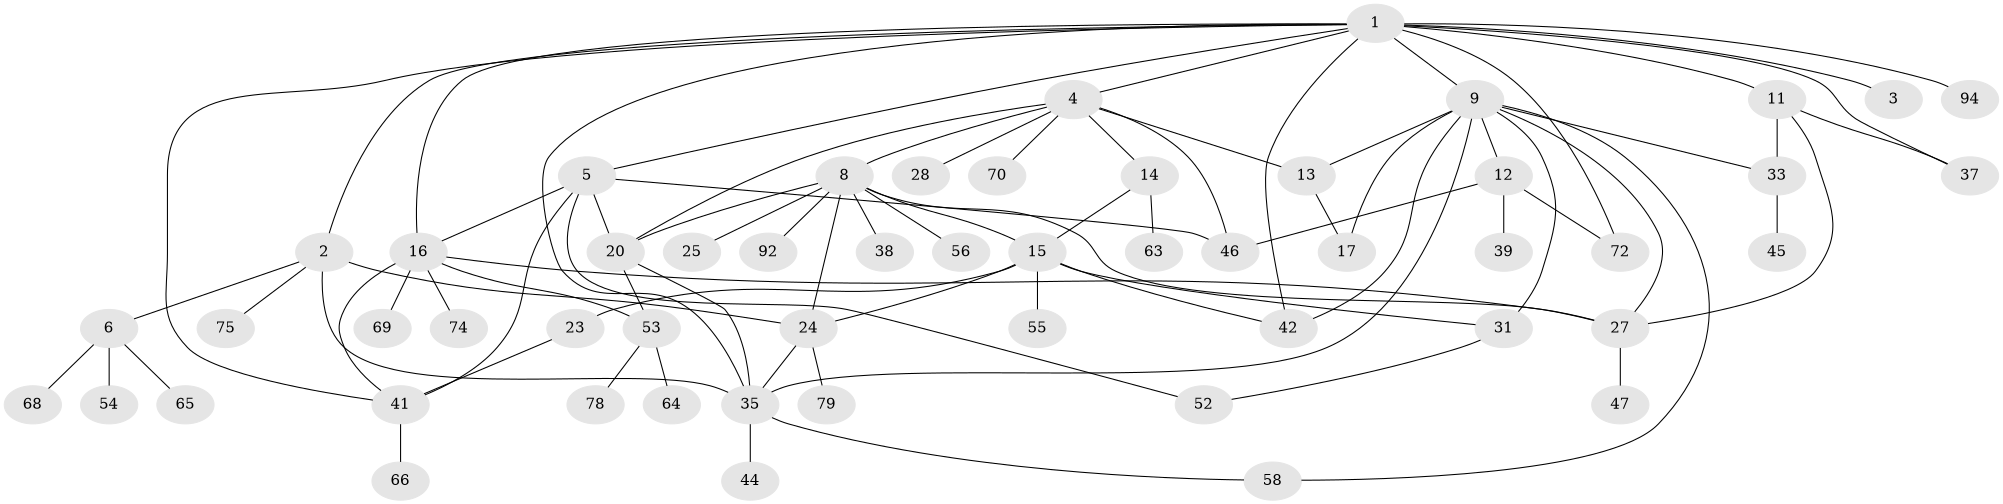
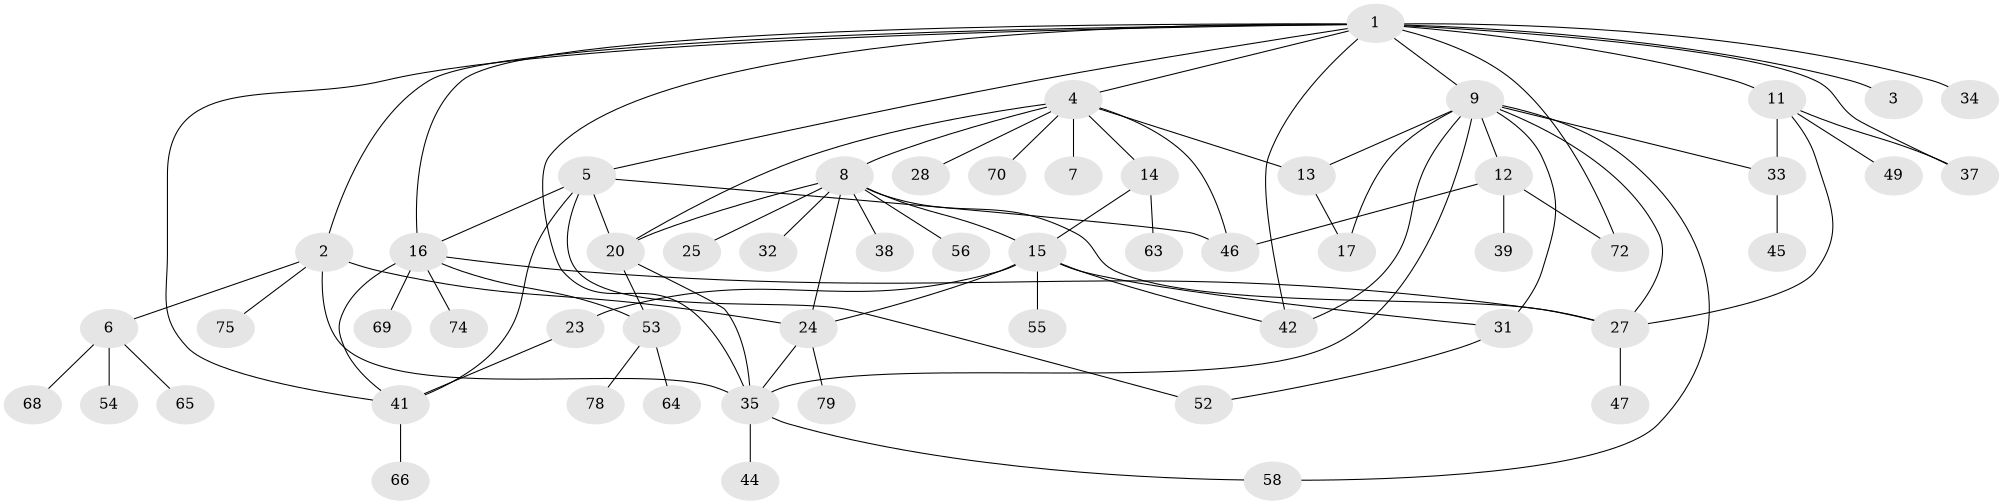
  graph {
    node [color=gray90 style=filled]
    1 [super="+18"]
    2 [super="+21"]
    3
    4 [super="+26"]
    5 [super="+29"]
    9 [super="+71"]
    11 [super="+30"]
    16 [super="+50"]
-   34 [label=94]
+   34
    35
    37
    n12 [label=42]
    41 [super="+67"]
    72 [super="+73"]
    6 [super="+42"]
    24 [super="+60"]
    75
+   7
    8 [super="+36"]
    13
    14 [super="+43"]
    20
    46
    n24 [label=28]
    70
    52
    27 [super="+28"]
    12 [super="+19"]
    17 [super="+22"]
    31 [super="+62"]
    33 [super="+51"]
    58 [super="+76"]
+   49 [super="+61"]
    53 [super="+77"]
    69
    74
    44
    66
    54
    65
    68
    79
    15 [super="+59"]
    25
-   32 [label=92]
+   32
    38
    56
    63
    23
    55
    47
    39
    45 [super="+57"]
    64
    78
    1 -- 2
    1 -- 3
    1 -- 4
    1 -- 5
    1 -- 9
    1 -- 11 [weight=2]
    1 -- 16
    1 -- 34
    1 -- 35
    1 -- 37
    1 -- n12
    1 -- 41
    1 -- 72
    2 -- 35
    2 -- 6
    2 -- 24
    2 -- 75
+   4 -- 7
    4 -- 8
    4 -- 13
    4 -- 14
    4 -- 20
    4 -- 46
    4 -- n24
    4 -- 70
    5 -- 16
    5 -- 41
    5 -- 20
    5 -- 46
    5 -- 52
    9 -- 35
    9 -- n12
    9 -- 13
    9 -- 27
    9 -- 12
    9 -- 17
    9 -- 31
    9 -- 33
    9 -- 58
    11 -- 37
    11 -- 27
    11 -- 33
+   11 -- 49
    16 -- 41
    16 -- 27
    16 -- 53
    16 -- 69
    16 -- 74
    35 -- 58
    35 -- 44
    41 -- 66
    6 -- 54
    6 -- 65
    6 -- 68
    24 -- 35
    24 -- 79
    8 -- 24
    8 -- 20
    8 -- 27
    8 -- 15
    8 -- 25
    8 -- 32
    8 -- 38
    8 -- 56
    13 -- 17
    14 -- 15
    14 -- 63
    20 -- 35
    20 -- 53
    27 -- 47
    12 -- 72
    12 -- 46
    12 -- 39
    31 -- 52
    33 -- 45
    53 -- 64
    53 -- 78
    15 -- n12
    15 -- 24
    15 -- 31
    15 -- 23
    15 -- 55
    23 -- 41
  }
